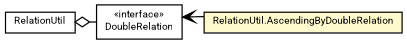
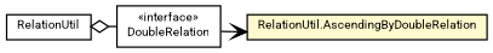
  digraph {
    nodesep=0.15
    rankdir=LR
    ranksep=0.25
    node [fontcolor=black fontname=Roboto fontsize=8 margin=0 shape=plaintext]
    edge [color=black fontname=Roboto fontsize=7 labelfontname=Roboto labelfontsize=7]
    n1 [height=0 label=<<table title="de.lmu.ifi.dbs.elki.database.relation.RelationUtil" border="0" cellborder="1" cellspacing="0" cellpadding="2" href="RelationUtil.html" target="_parent"> 		<tr><td><table border="0" cellspacing="0" cellpadding="1"> 		<tr><td align="center" balign="center"> <font face="Roboto">RelationUtil</font> </td></tr> 		</table></td></tr> 		</table>> width=0]
    n2 [height=0 label=<<table title="de.lmu.ifi.dbs.elki.database.relation.DoubleRelation" border="0" cellborder="1" cellspacing="0" cellpadding="2" href="DoubleRelation.html" target="_parent"> 		<tr><td><table border="0" cellspacing="0" cellpadding="1"> 		<tr><td align="center" balign="center"> &#171;interface&#187; </td></tr> 		<tr><td align="center" balign="center"> <font face="Roboto">DoubleRelation</font> </td></tr> 		</table></td></tr> 		</table>> width=0]
    n3 [height=0 label=<<table title="de.lmu.ifi.dbs.elki.database.relation.RelationUtil.AscendingByDoubleRelation" border="0" cellborder="1" cellspacing="0" cellpadding="2" bgcolor="lemonChiffon" href="RelationUtil.AscendingByDoubleRelation.html" target="_parent"> 		<tr><td><table border="0" cellspacing="0" cellpadding="1"> 		<tr><td align="center" balign="center"> <font face="Roboto">RelationUtil.AscendingByDoubleRelation</font> </td></tr> 		</table></td></tr> 		</table>> width=0]
    n1 -> n2 [arrowhead=none arrowtail=ediamond dir=back weight=4]
-   n3 -> n2 [arrowhead=open weight=1]
+   n2 -> n3 [arrowhead=open weight=1]
  }
